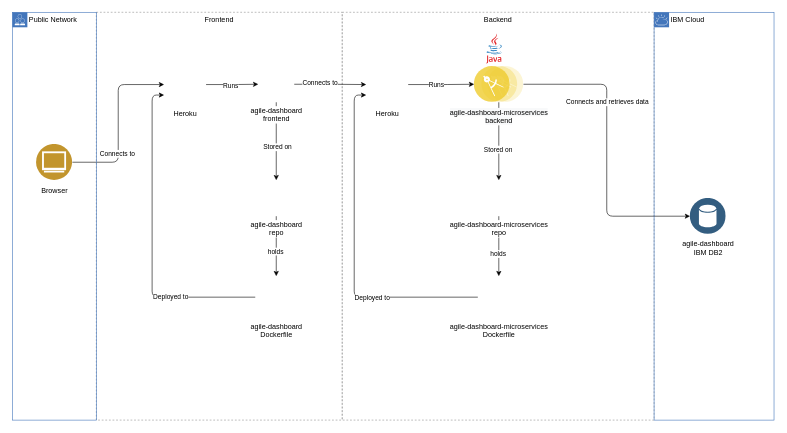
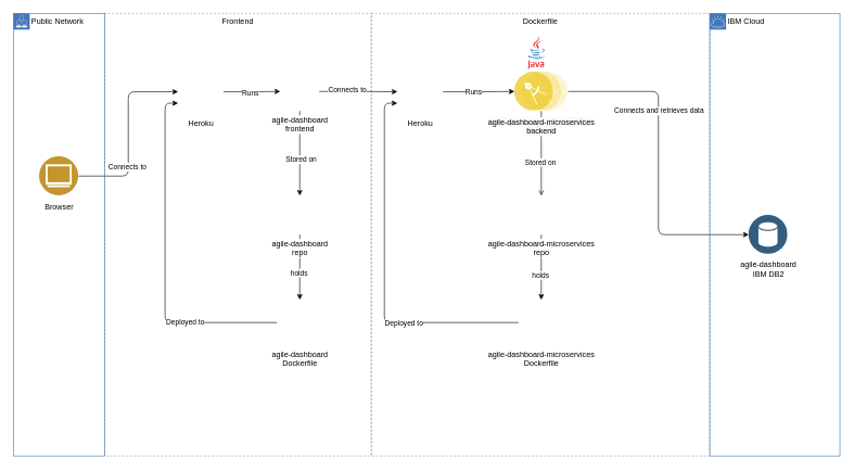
  <mxCell id="0" />
  <mxCell id="1" parent="0" />
  <mxCell id="2" value="Frontend" style="fontStyle=0;verticalAlign=top;align=center;spacingTop=-2;fillColor=none;rounded=0;whiteSpace=wrap;html=1;strokeColor=#919191;strokeWidth=1;dashed=1;container=1;collapsible=0;expand=0;recursiveResize=0;fontColor=#000000;" vertex="1" parent="1"><mxGeometry x="160" y="20" width="410" height="680" as="geometry" /></mxCell>
  <mxCell id="3" value="Heroku" style="shape=image;html=1;verticalAlign=top;verticalLabelPosition=bottom;labelBackgroundColor=#ffffff;imageAspect=0;aspect=fixed;image=https://cdn1.iconfinder.com/data/icons/simple-icons/128/heroku-128-black.png;fontColor=#000000;" vertex="1" parent="2"><mxGeometry x="113" y="85.5" width="70" height="70" as="geometry" /></mxCell>
- <mxCell id="4" value="Backend" style="fontStyle=0;verticalAlign=top;align=center;spacingTop=-2;fillColor=none;rounded=0;whiteSpace=wrap;html=1;strokeColor=#919191;strokeWidth=1;dashed=1;container=1;collapsible=0;expand=0;recursiveResize=0;fontColor=#000000;" vertex="1" parent="1"><mxGeometry x="570" y="20" width="520" height="680" as="geometry" /></mxCell>
+ <mxCell id="4" value="Dockerfile" style="fontStyle=0;verticalAlign=top;align=center;spacingTop=-2;fillColor=none;rounded=0;whiteSpace=wrap;html=1;strokeColor=#919191;strokeWidth=1;dashed=1;container=1;collapsible=0;expand=0;recursiveResize=0;fontColor=#000000;" vertex="1" parent="1"><mxGeometry x="570" y="20" width="520" height="680" as="geometry" /></mxCell>
  <mxCell id="5" style="edgeStyle=orthogonalEdgeStyle;rounded=1;orthogonalLoop=1;jettySize=auto;html=1;exitX=1;exitY=0.5;exitDx=0;exitDy=0;entryX=0;entryY=0.5;entryDx=0;entryDy=0;fontColor=#000000;" edge="1" parent="1" source="7" target="3"><mxGeometry relative="1" as="geometry"><mxPoint x="260" y="140" as="targetPoint" /></mxGeometry></mxCell>
  <mxCell id="6" value="Connects to" style="edgeLabel;html=1;align=center;verticalAlign=middle;resizable=0;points=[];fontColor=#000000;" vertex="1" connectable="0" parent="5"><mxGeometry x="-0.355" y="2" relative="1" as="geometry"><mxPoint as="offset" /></mxGeometry></mxCell>
  <mxCell id="7" value="Browser" style="aspect=fixed;perimeter=ellipsePerimeter;html=1;align=center;shadow=0;dashed=0;labelBackgroundColor=#ffffff;fontSize=12;spacingTop=3;image;image=img/lib/ibm/users/browser.svg;" vertex="1" parent="1"><mxGeometry x="60" y="240" width="60" height="60" as="geometry" /></mxCell>
  <mxCell id="8" style="edgeStyle=orthogonalEdgeStyle;rounded=1;orthogonalLoop=1;jettySize=auto;html=1;exitX=1;exitY=0.5;exitDx=0;exitDy=0;fontColor=#000000;entryX=0;entryY=0.5;entryDx=0;entryDy=0;" edge="1" parent="1" source="10" target="23"><mxGeometry relative="1" as="geometry"><mxPoint x="800" y="140.5" as="targetPoint" /></mxGeometry></mxCell>
  <mxCell id="9" value="Runs" style="edgeLabel;html=1;align=center;verticalAlign=middle;resizable=0;points=[];fontColor=#000000;" vertex="1" connectable="0" parent="8"><mxGeometry x="-0.16" relative="1" as="geometry"><mxPoint as="offset" /></mxGeometry></mxCell>
  <mxCell id="10" value="Heroku" style="shape=image;html=1;verticalAlign=top;verticalLabelPosition=bottom;labelBackgroundColor=#ffffff;imageAspect=0;aspect=fixed;image=https://cdn1.iconfinder.com/data/icons/simple-icons/128/heroku-128-black.png;fontColor=#000000;" vertex="1" parent="1"><mxGeometry x="610" y="105.5" width="70" height="70" as="geometry" /></mxCell>
  <mxCell id="11" style="edgeStyle=orthogonalEdgeStyle;rounded=1;orthogonalLoop=1;jettySize=auto;html=1;exitX=1;exitY=0.5;exitDx=0;exitDy=0;entryX=0;entryY=0.5;entryDx=0;entryDy=0;fontColor=#000000;" edge="1" parent="1" source="3" target="17"><mxGeometry relative="1" as="geometry"><mxPoint x="329" y="140" as="sourcePoint" /></mxGeometry></mxCell>
  <mxCell id="12" value="Runs" style="edgeLabel;html=1;align=center;verticalAlign=middle;resizable=0;points=[];fontColor=#000000;" vertex="1" connectable="0" parent="11"><mxGeometry x="-0.094" y="-1" relative="1" as="geometry"><mxPoint as="offset" /></mxGeometry></mxCell>
  <mxCell id="13" style="edgeStyle=orthogonalEdgeStyle;rounded=1;orthogonalLoop=1;jettySize=auto;html=1;exitX=1;exitY=0.5;exitDx=0;exitDy=0;entryX=0;entryY=0.5;entryDx=0;entryDy=0;fontColor=#000000;" edge="1" parent="1" source="17" target="10"><mxGeometry relative="1" as="geometry" /></mxCell>
  <mxCell id="14" value="Connects to" style="edgeLabel;html=1;align=center;verticalAlign=middle;resizable=0;points=[];fontColor=#000000;" vertex="1" connectable="0" parent="13"><mxGeometry x="-0.296" y="3" relative="1" as="geometry"><mxPoint as="offset" /></mxGeometry></mxCell>
  <mxCell id="15" style="edgeStyle=orthogonalEdgeStyle;rounded=1;orthogonalLoop=1;jettySize=auto;html=1;exitX=0.5;exitY=1;exitDx=0;exitDy=0;entryX=0.5;entryY=0;entryDx=0;entryDy=0;fontColor=#000000;" edge="1" parent="1" source="17" target="28"><mxGeometry relative="1" as="geometry" /></mxCell>
  <mxCell id="16" value="Stored on" style="edgeLabel;html=1;align=center;verticalAlign=middle;resizable=0;points=[];fontColor=#000000;" vertex="1" connectable="0" parent="15"><mxGeometry x="0.141" y="1" relative="1" as="geometry"><mxPoint as="offset" /></mxGeometry></mxCell>
  <mxCell id="17" value="agile-dashboard&lt;br&gt;frontend" style="shape=image;html=1;verticalAlign=top;verticalLabelPosition=bottom;labelBackgroundColor=#ffffff;imageAspect=0;aspect=fixed;image=https://cdn4.iconfinder.com/data/icons/logos-3/600/React.js_logo-128.png;fontColor=#000000;" vertex="1" parent="1"><mxGeometry x="430" y="110" width="60" height="60" as="geometry" /></mxCell>
  <mxCell id="18" style="edgeStyle=orthogonalEdgeStyle;rounded=1;orthogonalLoop=1;jettySize=auto;html=1;entryX=0;entryY=0.5;entryDx=0;entryDy=0;fontColor=#000000;exitX=1;exitY=0.5;exitDx=0;exitDy=0;" edge="1" parent="1" source="23" target="20"><mxGeometry relative="1" as="geometry"><mxPoint x="834.4" y="140.522" as="sourcePoint" /></mxGeometry></mxCell>
  <mxCell id="19" value="Connects and retrieves data" style="edgeLabel;html=1;align=center;verticalAlign=middle;resizable=0;points=[];fontColor=#000000;" vertex="1" connectable="0" parent="18"><mxGeometry x="-0.326" relative="1" as="geometry"><mxPoint as="offset" /></mxGeometry></mxCell>
  <mxCell id="20" value="agile-dashboard&lt;br&gt;IBM DB2" style="aspect=fixed;perimeter=ellipsePerimeter;html=1;align=center;shadow=0;dashed=0;labelBackgroundColor=#ffffff;fontSize=12;spacingTop=3;image;image=img/lib/ibm/data/data_services.svg;" vertex="1" parent="1"><mxGeometry x="1150" y="330" width="60" height="60" as="geometry" /></mxCell>
- <mxCell id="21" style="edgeStyle=orthogonalEdgeStyle;rounded=1;orthogonalLoop=1;jettySize=auto;html=1;exitX=0.5;exitY=1;exitDx=0;exitDy=0;entryX=0.5;entryY=0;entryDx=0;entryDy=0;fontColor=#000000;" edge="1" parent="1" source="23" target="31"><mxGeometry relative="1" as="geometry" /></mxCell>
+ <mxCell id="21" style="edgeStyle=orthogonalEdgeStyle;rounded=1;orthogonalLoop=1;jettySize=auto;html=1;exitX=0.5;exitY=1;exitDx=0;exitDy=0;entryX=0.5;entryY=0;entryDx=0;entryDy=0;fontColor=#000000;endArrow=open;" edge="1" parent="1" source="23" target="31"><mxGeometry relative="1" as="geometry" /></mxCell>
  <mxCell id="22" value="Stored on" style="edgeLabel;html=1;align=center;verticalAlign=middle;resizable=0;points=[];fontColor=#000000;" vertex="1" connectable="0" parent="21"><mxGeometry x="0.195" y="-2" relative="1" as="geometry"><mxPoint as="offset" /></mxGeometry></mxCell>
  <mxCell id="23" value="&lt;span style=&quot;color: rgb(0 , 0 , 0) ; background-color: rgb(248 , 249 , 250)&quot;&gt;agile-dashboard-microservices&lt;/span&gt;&lt;br style=&quot;color: rgb(0 , 0 , 0) ; background-color: rgb(248 , 249 , 250)&quot;&gt;&lt;span style=&quot;color: rgb(0 , 0 , 0) ; background-color: rgb(248 , 249 , 250)&quot;&gt;backend&lt;/span&gt;" style="aspect=fixed;perimeter=ellipsePerimeter;html=1;align=center;shadow=0;dashed=0;fontColor=#4277BB;labelBackgroundColor=#ffffff;fontSize=12;spacingTop=3;image;image=img/lib/ibm/applications/microservice.svg;" vertex="1" parent="1"><mxGeometry x="790" y="110" width="82.2" height="60" as="geometry" /></mxCell>
  <mxCell id="24" value="" style="shape=image;html=1;verticalAlign=top;verticalLabelPosition=bottom;labelBackgroundColor=#ffffff;imageAspect=0;aspect=fixed;image=https://cdn2.iconfinder.com/data/icons/designer-skills/128/code-programming-javascript-software-develop-command-language-128.png;fontColor=#000000;" vertex="1" parent="1"><mxGeometry x="435" y="60" width="50" height="50" as="geometry" /></mxCell>
  <mxCell id="25" value="" style="dashed=0;outlineConnect=0;html=1;align=center;labelPosition=center;verticalLabelPosition=bottom;verticalAlign=top;shape=mxgraph.weblogos.java;fontColor=#000000;" vertex="1" parent="1"><mxGeometry x="810" y="55.5" width="26.46" height="50" as="geometry" /></mxCell>
  <mxCell id="26" style="edgeStyle=orthogonalEdgeStyle;rounded=1;orthogonalLoop=1;jettySize=auto;html=1;exitX=0.5;exitY=1;exitDx=0;exitDy=0;entryX=0.5;entryY=0;entryDx=0;entryDy=0;fontColor=#000000;" edge="1" parent="1" source="28" target="34"><mxGeometry relative="1" as="geometry" /></mxCell>
  <mxCell id="27" value="holds" style="edgeLabel;html=1;align=center;verticalAlign=middle;resizable=0;points=[];fontColor=#000000;" vertex="1" connectable="0" parent="26"><mxGeometry x="0.162" y="-2" relative="1" as="geometry"><mxPoint as="offset" /></mxGeometry></mxCell>
  <mxCell id="28" value="agile-dashboard&lt;br&gt;repo" style="shape=image;html=1;verticalAlign=top;verticalLabelPosition=bottom;labelBackgroundColor=#ffffff;imageAspect=0;aspect=fixed;image=https://cdn4.iconfinder.com/data/icons/ionicons/512/icon-social-github-128.png;fontColor=#000000;" vertex="1" parent="1"><mxGeometry x="430" y="300" width="60" height="60" as="geometry" /></mxCell>
  <mxCell id="29" style="edgeStyle=orthogonalEdgeStyle;rounded=1;orthogonalLoop=1;jettySize=auto;html=1;exitX=0.5;exitY=1;exitDx=0;exitDy=0;entryX=0.5;entryY=0;entryDx=0;entryDy=0;fontColor=#000000;" edge="1" parent="1" source="31" target="37"><mxGeometry relative="1" as="geometry" /></mxCell>
  <mxCell id="30" value="holds" style="edgeLabel;html=1;align=center;verticalAlign=middle;resizable=0;points=[];fontColor=#000000;" vertex="1" connectable="0" parent="29"><mxGeometry x="0.249" y="-2" relative="1" as="geometry"><mxPoint as="offset" /></mxGeometry></mxCell>
  <mxCell id="31" value="agile-dashboard-microservices&lt;br&gt;repo" style="shape=image;html=1;verticalAlign=top;verticalLabelPosition=bottom;labelBackgroundColor=#ffffff;imageAspect=0;aspect=fixed;image=https://cdn4.iconfinder.com/data/icons/ionicons/512/icon-social-github-128.png;fontColor=#000000;" vertex="1" parent="1"><mxGeometry x="801.1" y="300" width="60" height="60" as="geometry" /></mxCell>
  <mxCell id="32" style="edgeStyle=orthogonalEdgeStyle;rounded=1;orthogonalLoop=1;jettySize=auto;html=1;exitX=0;exitY=0.5;exitDx=0;exitDy=0;entryX=0;entryY=0.75;entryDx=0;entryDy=0;fontColor=#000000;" edge="1" parent="1" source="34" target="3"><mxGeometry relative="1" as="geometry" /></mxCell>
  <mxCell id="33" value="Deployed to" style="edgeLabel;html=1;align=center;verticalAlign=middle;resizable=0;points=[];fontColor=#000000;" vertex="1" connectable="0" parent="32"><mxGeometry x="-0.465" y="-2" relative="1" as="geometry"><mxPoint as="offset" /></mxGeometry></mxCell>
  <mxCell id="34" value="agile-dashboard&lt;br&gt;Dockerfile" style="shape=image;html=1;verticalAlign=top;verticalLabelPosition=bottom;labelBackgroundColor=#ffffff;imageAspect=0;aspect=fixed;image=https://cdn4.iconfinder.com/data/icons/logos-and-brands/512/97_Docker_logo_logos-128.png;fontColor=#000000;" vertex="1" parent="1"><mxGeometry x="425" y="460" width="70" height="70" as="geometry" /></mxCell>
  <mxCell id="35" style="edgeStyle=orthogonalEdgeStyle;rounded=1;orthogonalLoop=1;jettySize=auto;html=1;exitX=0;exitY=0.5;exitDx=0;exitDy=0;entryX=0;entryY=0.75;entryDx=0;entryDy=0;fontColor=#000000;" edge="1" parent="1" source="37" target="10"><mxGeometry relative="1" as="geometry" /></mxCell>
  <mxCell id="36" value="Deployed to" style="edgeLabel;html=1;align=center;verticalAlign=middle;resizable=0;points=[];fontColor=#000000;" vertex="1" connectable="0" parent="35"><mxGeometry x="-0.371" y="1" relative="1" as="geometry"><mxPoint as="offset" /></mxGeometry></mxCell>
  <mxCell id="37" value="agile-dashboard-microservices&lt;br&gt;Dockerfile" style="shape=image;html=1;verticalAlign=top;verticalLabelPosition=bottom;labelBackgroundColor=#ffffff;imageAspect=0;aspect=fixed;image=https://cdn4.iconfinder.com/data/icons/logos-and-brands/512/97_Docker_logo_logos-128.png;fontColor=#000000;" vertex="1" parent="1"><mxGeometry x="796.1" y="460" width="70" height="70" as="geometry" /></mxCell>
  <mxCell id="38" value="IBM Cloud" style="shape=mxgraph.ibm.box;prType=cloud;fontStyle=0;verticalAlign=top;align=left;spacingLeft=32;spacingTop=4;fillColor=none;rounded=0;whiteSpace=wrap;html=1;strokeColor=#4376BB;strokeWidth=1;dashed=0;container=1;spacing=-4;collapsible=0;expand=0;recursiveResize=0;fontColor=#000000;" vertex="1" parent="1"><mxGeometry x="1090" y="20" width="200" height="680" as="geometry" /></mxCell>
  <mxCell id="39" value="Public Network" style="shape=mxgraph.ibm.box;prType=public;fontStyle=0;verticalAlign=top;align=left;spacingLeft=32;spacingTop=4;fillColor=none;rounded=0;whiteSpace=wrap;html=1;strokeColor=#4376BB;strokeWidth=1;dashed=0;container=1;spacing=-4;collapsible=0;expand=0;recursiveResize=0;fontColor=#000000;" vertex="1" parent="1"><mxGeometry x="20" y="20" width="140" height="680" as="geometry" /></mxCell>
